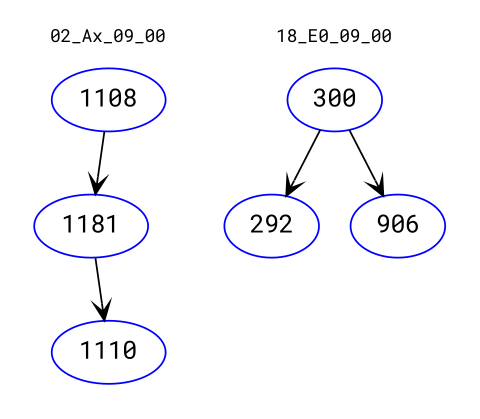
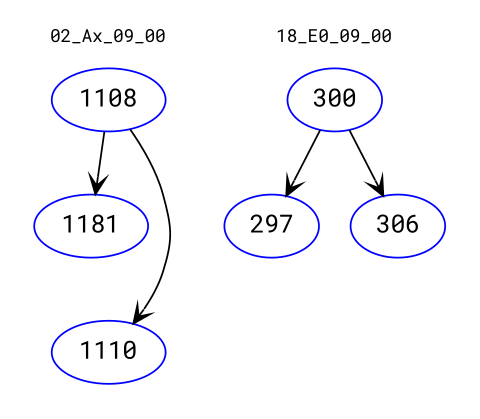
  digraph {
    fontname="Roboto Mono"
    node [color=blue fontname="Roboto Mono"]
    edge [arrowhead=vee color=black fontname="Roboto Mono"]
    n1 [label=1108]
    n2 [label=1181]
    n3 [label=1110]
    n4 [label=300]
-   n5 [label=292]
-   n6 [label=906]
+   n5 [label=297]
+   n6 [label=306]
    subgraph cluster_1 {
      color=white
      fontsize=10
      label="02_Ax_09_00"
      n1
      n2
      n3
    }
    subgraph cluster_2 {
      color=white
      fontsize=10
      label="18_E0_09_00"
      n4
      n5
      n6
    }
    n1 -> n2
-   n2 -> n3
+   n1 -> n3
    n4 -> n5
    n4 -> n6
  }
